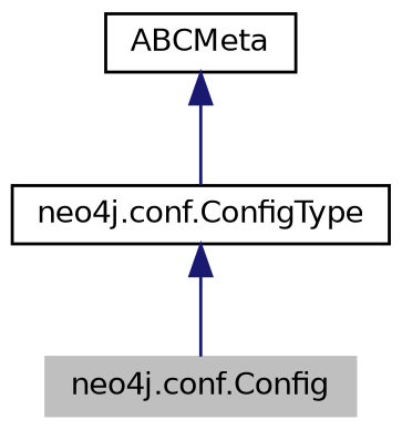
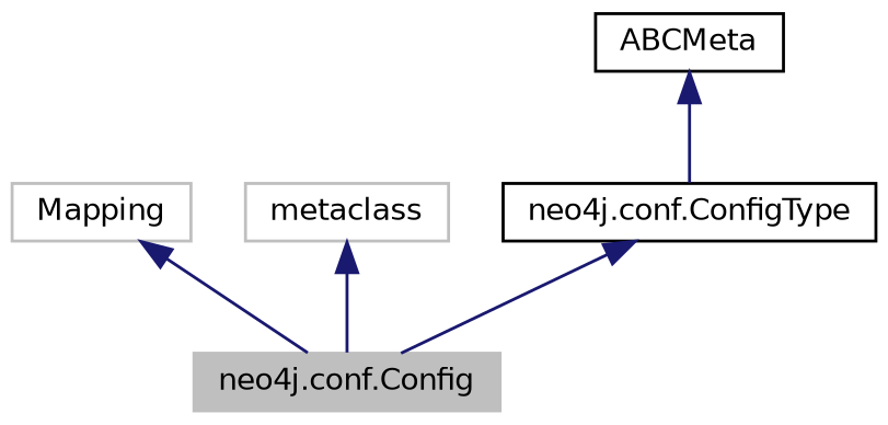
  digraph {
    node [color=grey75 fillcolor=white fontname=Helvetica fontsize=10 shape=record style=filled]
    edge [color=midnightblue dir=back fontname=Helvetica fontsize=10 labelfontname=Helvetica labelfontsize=10 style=solid]
    n1 [fillcolor=grey75 fontcolor=black height=0.2 label="neo4j.conf.Config" width=0.4]
+   n2 [height=0.2 label=Mapping width=0.4]
+   n3 [height=0.2 label=metaclass width=0.4]
    n4 [color=black height=0.2 label="neo4j.conf.ConfigType" width=0.4]
    n5 [color=black height=0.2 label=ABCMeta width=0.4]
+   n2 -> n1
+   n3 -> n1
    n4 -> n1
    n5 -> n4
  }
